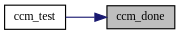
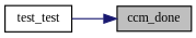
  digraph {
    rankdir=RL
    fontname="Liberation Serif"
    node [color=black fontname="Liberation Serif" fontsize=10 shape=record style=filled]
    n1 [fillcolor=grey75 fontcolor=black height=0.2 label=ccm_done width=0.4]
-   n2 [fillcolor=white height=0.2 label=ccm_test width=0.4]
+   n2 [fillcolor=white height=0.2 label=test_test width=0.4]
    n1 -> n2 [color=midnightblue dir=back fontname="Liberation Serif" fontsize=10 labelfontname=Helvetica labelfontsize=10 style=solid]
  }
